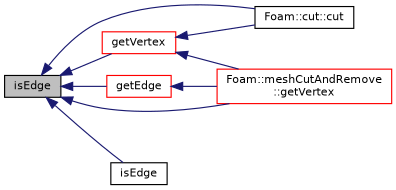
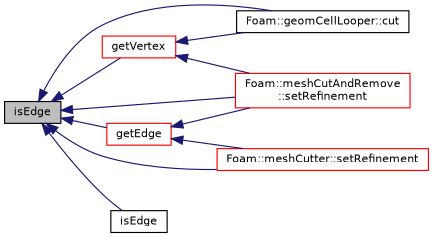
  digraph {
    rankdir=LR
    node [color=red fontname=Helvetica fontsize=10 shape=record]
    edge [color=midnightblue dir=back fontname=Helvetica fontsize=10 labelfontname=Helvetica labelfontsize=10 style=solid]
    n1 [color=black fillcolor=grey75 fontcolor=black height=0.2 label=isEdge style=filled width=0.4]
-   n2 [color=black height=0.2 label="Foam::cut::cut" width=0.4]
+   n2 [color=black height=0.2 label="Foam::geomCellLooper::cut" width=0.4]
    n3 [height=0.2 label=getEdge width=0.4]
-   n4 [height=0.2 label="Foam::meshCutAndRemove\l::getVertex" width=0.4]
+   n4 [height=0.2 label="Foam::meshCutAndRemove\l::setRefinement" width=0.4]
+   n5 [height=0.2 label="Foam::meshCutter::setRefinement" width=0.4]
    n6 [height=0.2 label=getVertex width=0.4]
    n7 [color=black height=0.2 label=isEdge width=0.4]
    n1 -> n2
    n1 -> n3
    n1 -> n4
+   n1 -> n5
    n1 -> n6
    n1 -> n7
    n3 -> n4
+   n3 -> n5
    n6 -> n2
    n6 -> n4
  }
